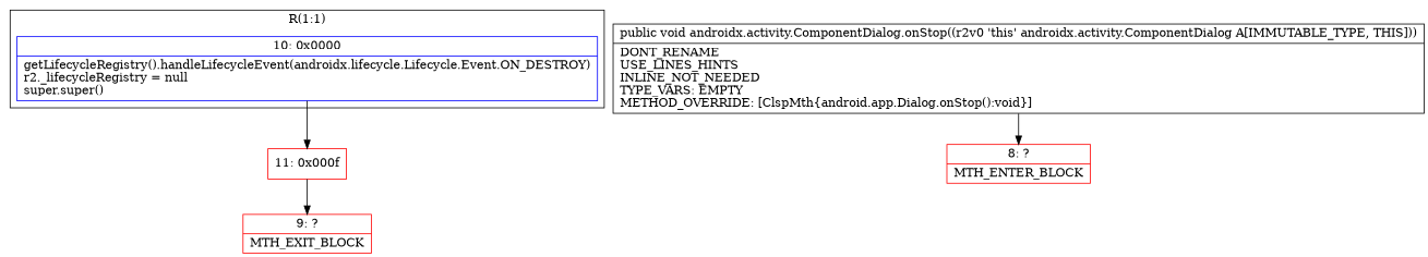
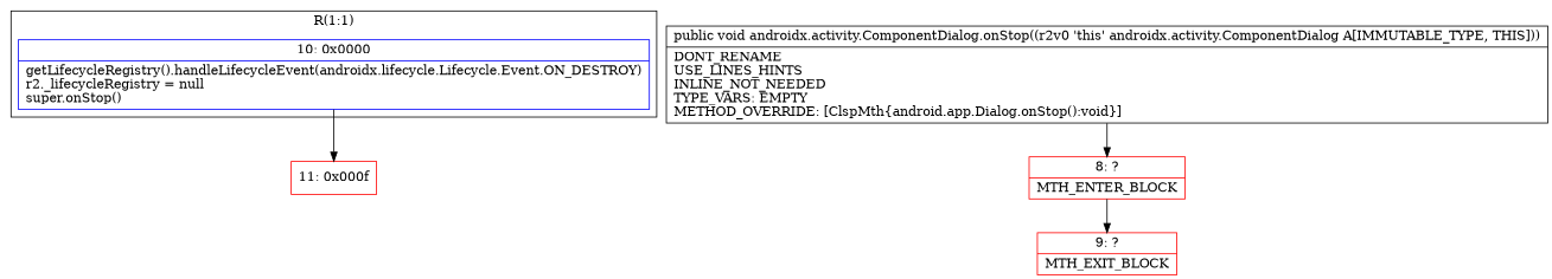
  digraph {
    node [color=red shape=record]
-   n1 [color=blue label="{10\:\ 0x0000|getLifecycleRegistry().handleLifecycleEvent(androidx.lifecycle.Lifecycle.Event.ON_DESTROY)\lr2._lifecycleRegistry = null\lsuper.super()\l}"]
+   n1 [color=blue label="{10\:\ 0x0000|getLifecycleRegistry().handleLifecycleEvent(androidx.lifecycle.Lifecycle.Event.ON_DESTROY)\lr2._lifecycleRegistry = null\lsuper.onStop()\l}"]
    n2 [label="{11\:\ 0x000f}"]
    n3 [label="{9\:\ ?|MTH_EXIT_BLOCK\l}"]
    n4 [label="{8\:\ ?|MTH_ENTER_BLOCK\l}"]
    n5 [label="{public void androidx.activity.ComponentDialog.onStop((r2v0 'this' androidx.activity.ComponentDialog A[IMMUTABLE_TYPE, THIS]))  | DONT_RENAME\lUSE_LINES_HINTS\lINLINE_NOT_NEEDED\lTYPE_VARS: EMPTY\lMETHOD_OVERRIDE: [ClspMth\{android.app.Dialog.onStop():void\}]\l}" color=""]
    subgraph cluster_1 {
      label="R(1:1)"
      n1
    }
    n1 -> n2
-   n2 -> n3
+   n4 -> n3
    n5 -> n4
  }
